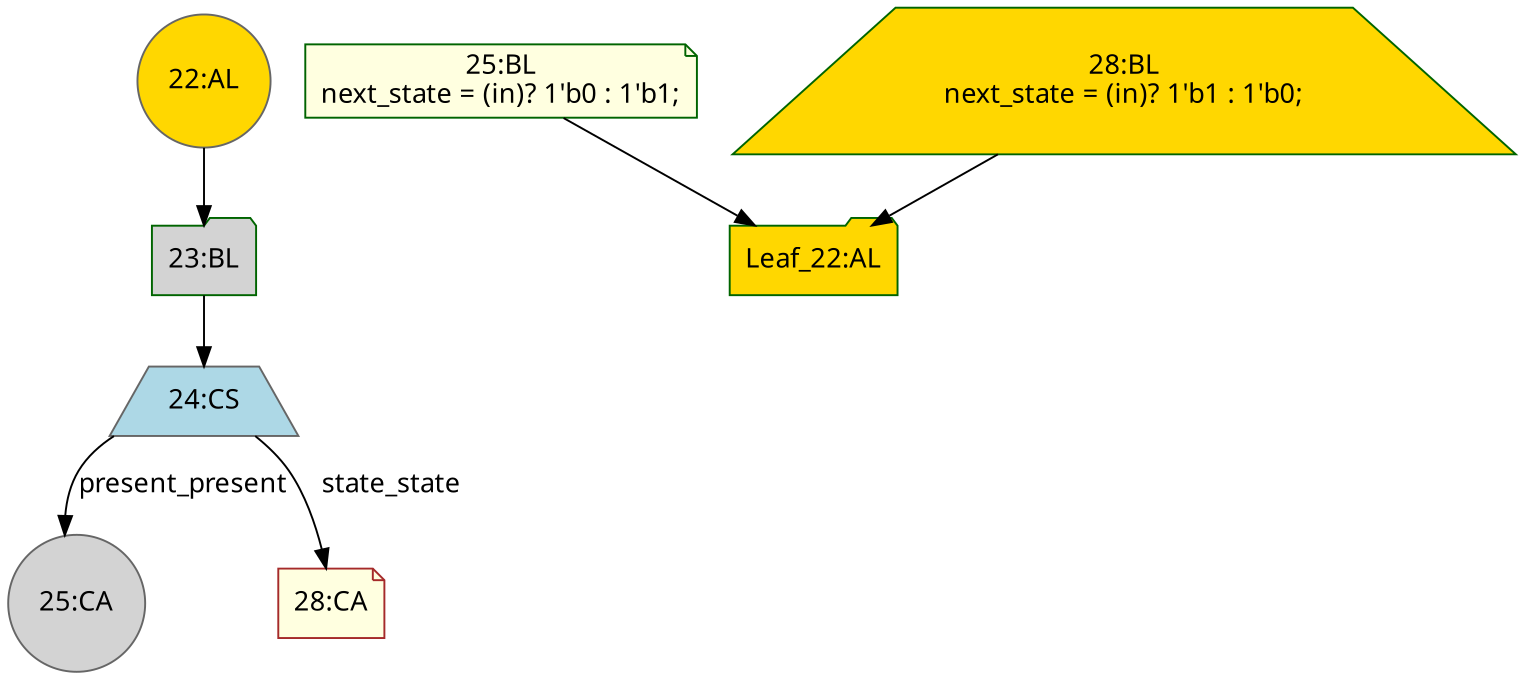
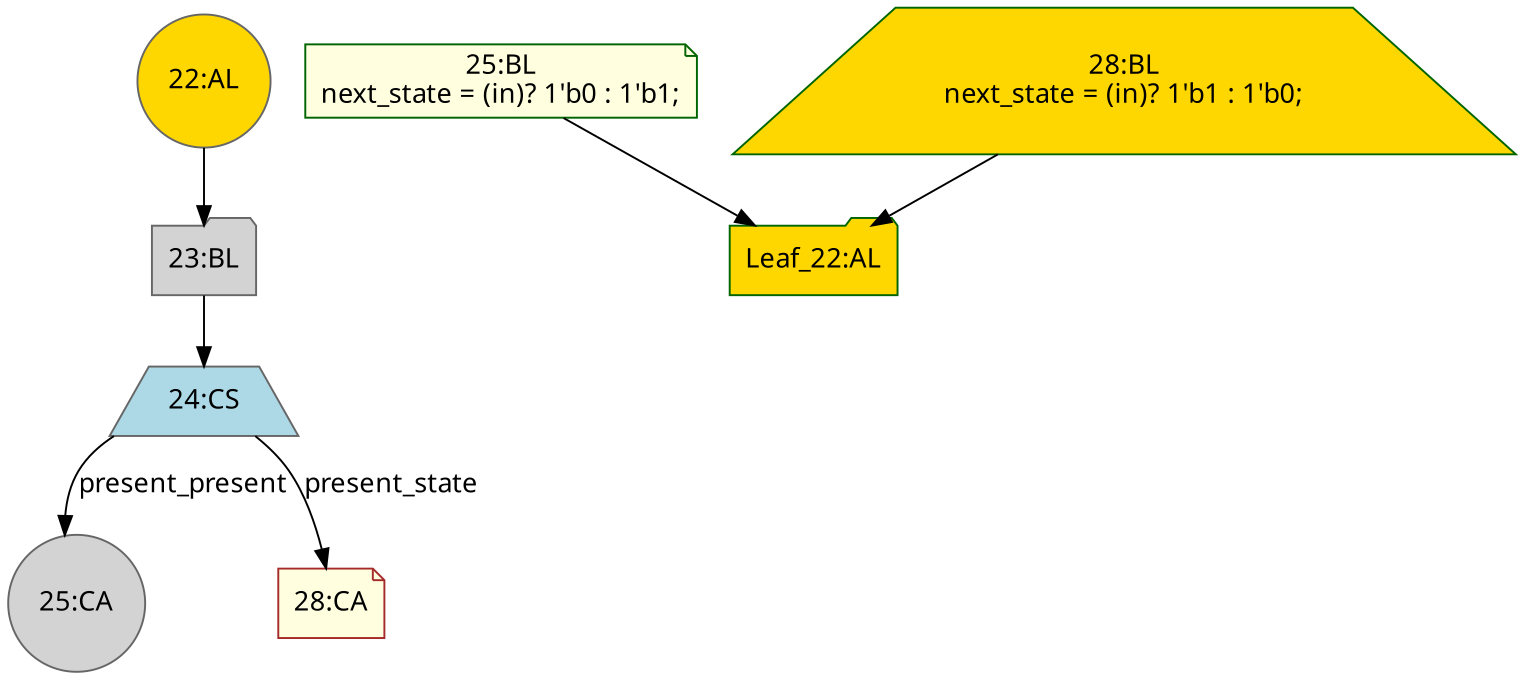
  strict digraph {
    fontname="Noto Sans"
    node [color=darkgreen fillcolor=gold fontname="Noto Sans" shape=circle statements="[]" style=filled typ=Block]
    edge [cond="[]" fontname="Noto Sans" lineno=None]
    n1 [ast="<pyverilog.vparser.ast.Always object at 0x7f72b3fa1bd0>" clk_sens=False color=gray40 label="22:AL" sens="['in']" typ=Always use_var="['present_state', 'in']"]
-   n2 [ast="<pyverilog.vparser.ast.Block object at 0x7f72b3fa1cd0>" fillcolor=lightgrey label="23:BL" shape=folder]
+   n2 [ast="<pyverilog.vparser.ast.Block object at 0x7f72b3fa1cd0>" color=gray40 fillcolor=lightgrey label="23:BL" shape=folder]
    n3 [ast="<pyverilog.vparser.ast.CaseStatement object at 0x7f72b3fa1d10>" color=gray40 fillcolor=lightblue label="24:CS" shape=trapezium typ=CaseStatement]
    n4 [ast="<pyverilog.vparser.ast.Case object at 0x7f72b3fa1dd0>" color=gray40 fillcolor=lightgrey label="25:CA" typ=Case]
    n5 [ast="<pyverilog.vparser.ast.Case object at 0x7f72b3fa9190>" color=brown fillcolor=lightyellow label="28:CA" shape=note typ=Case]
    n6 [ast="<pyverilog.vparser.ast.Block object at 0x7f72b3fa1e50>" fillcolor=lightyellow label="25:BL\nnext_state = (in)? 1'b0 : 1'b1;" shape=note statements="[<pyverilog.vparser.ast.BlockingSubstitution object at 0x7f72b3fa1e90>]"]
    n7 [def_var="['next_state']" label="Leaf_22:AL" shape=folder statements="" typ=""]
    n8 [ast="<pyverilog.vparser.ast.Block object at 0x7f72b3fa9210>" label="28:BL\nnext_state = (in)? 1'b1 : 1'b0;" shape=trapezium statements="[<pyverilog.vparser.ast.BlockingSubstitution object at 0x7f72b3fa9250>]"]
    n1 -> n2
    n2 -> n3
    n3 -> n4 [cond="['present_state']" label=present_present lineno=24]
-   n3 -> n5 [cond="['present_state']" label=state_state lineno=24]
+   n3 -> n5 [cond="['present_state']" label=present_state lineno=24]
    n6 -> n7
    n8 -> n7
  }
